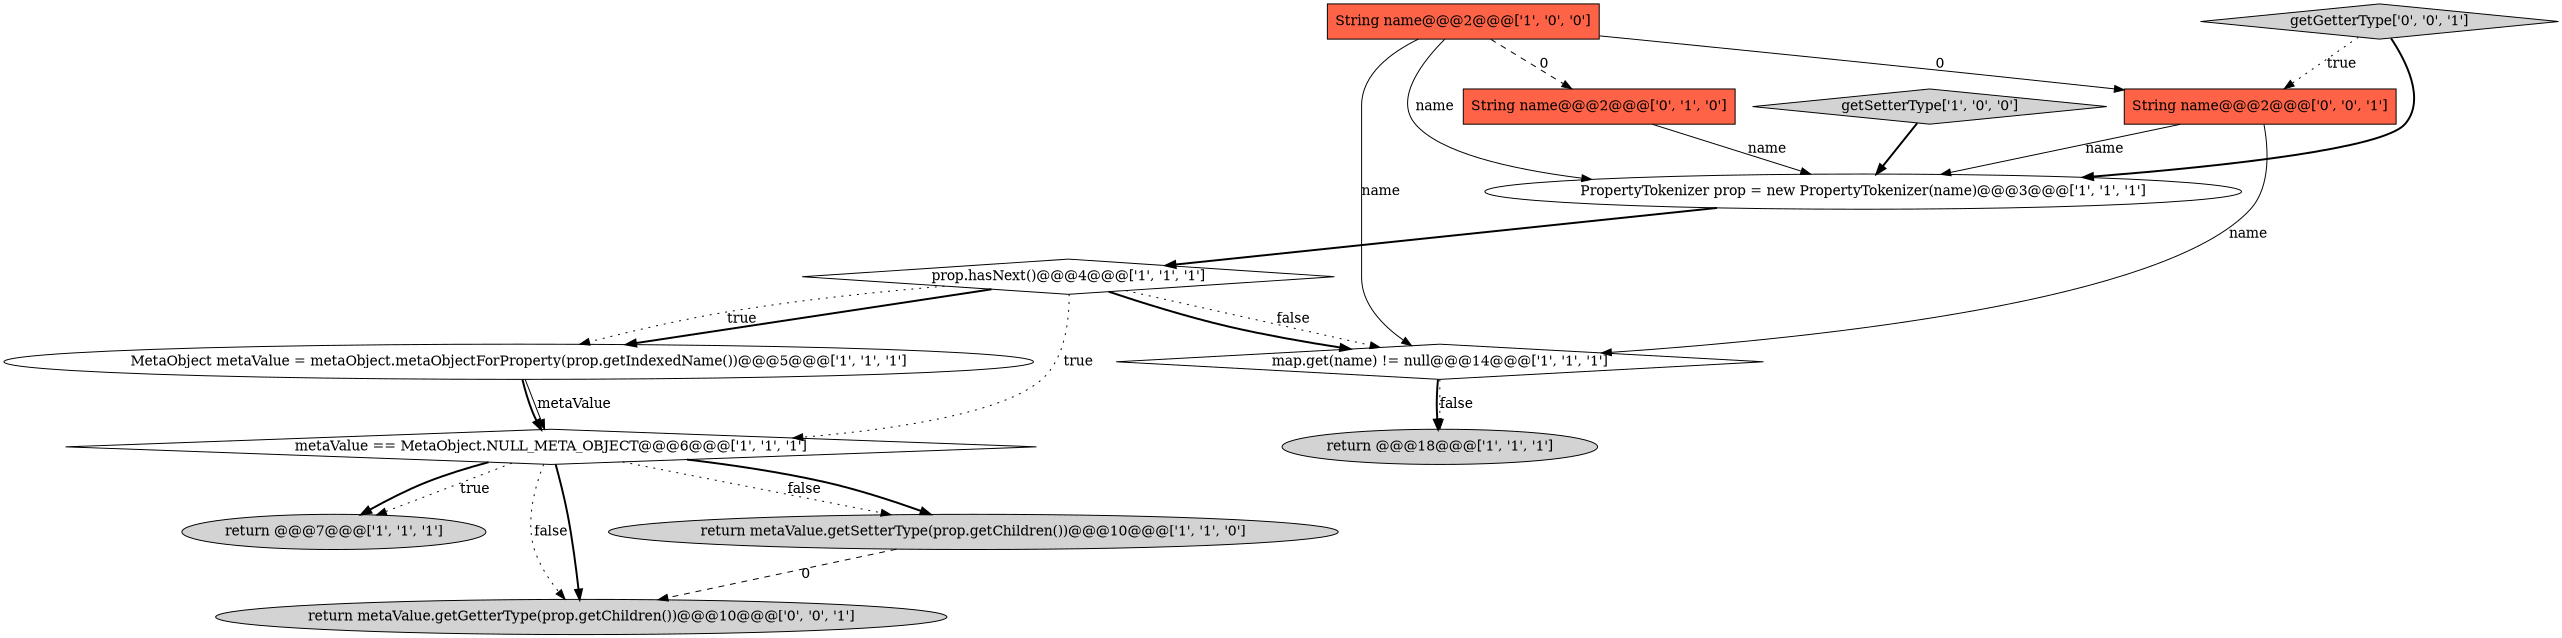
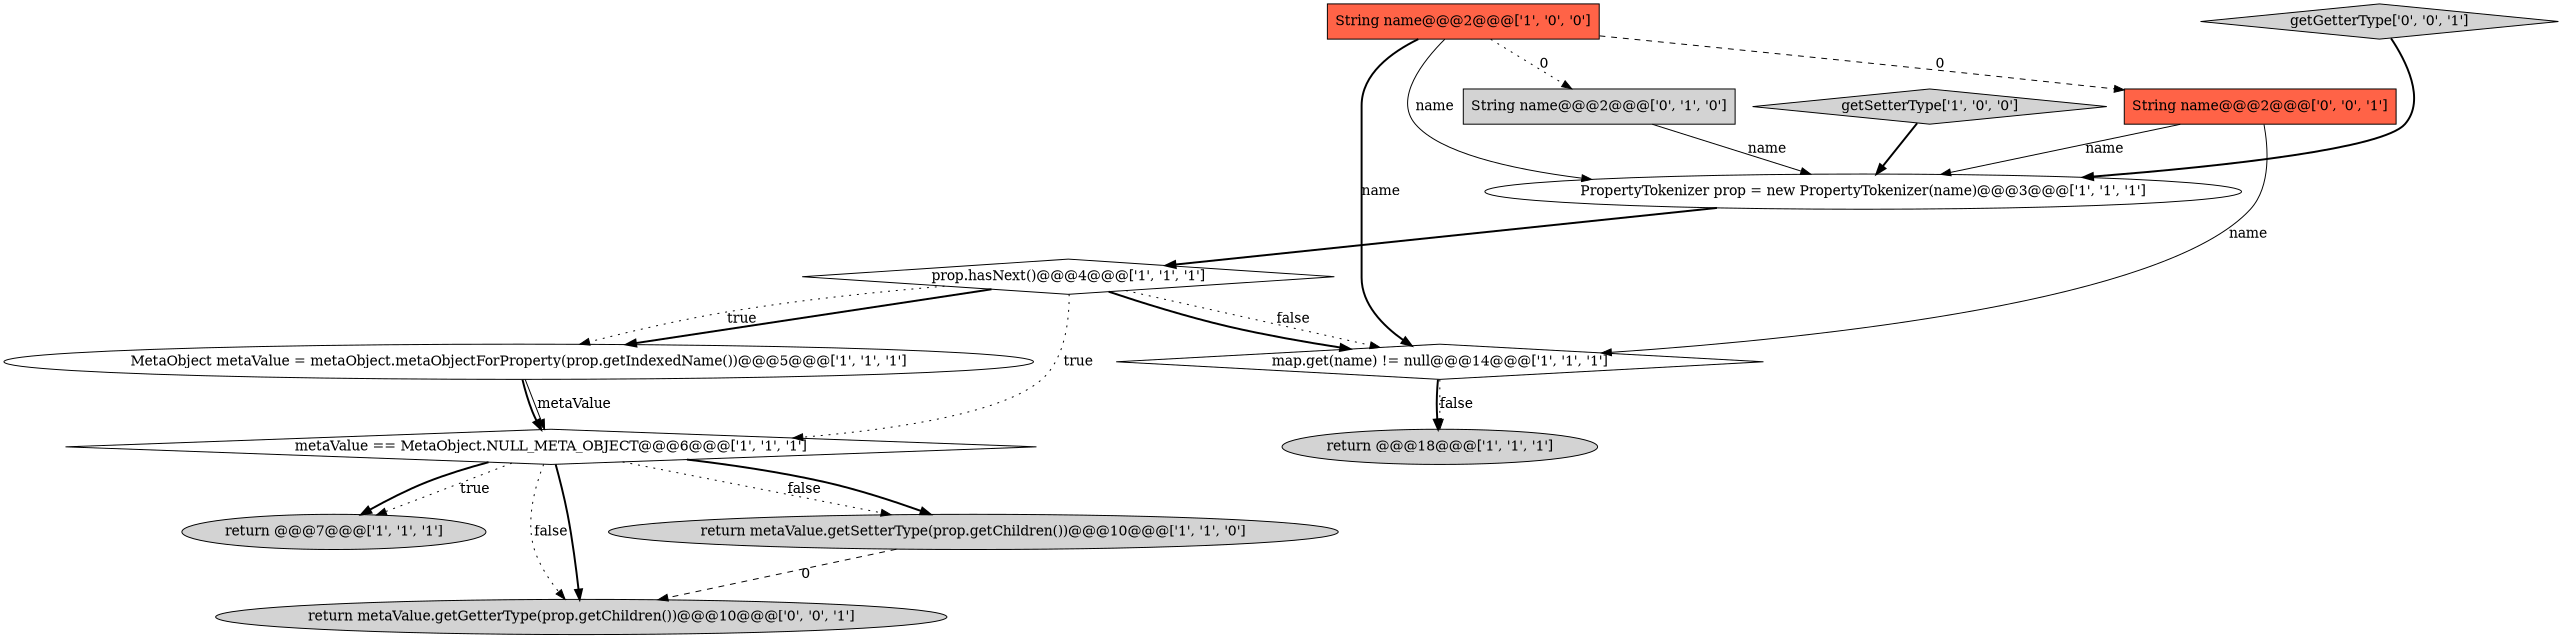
  digraph {
    node [fillcolor=lightgray shape=ellipse style=filled]
    edge [style=bold]
    n1 [fillcolor=white label="prop.hasNext()@@@4@@@['1', '1', '1']" shape=diamond]
    n2 [fillcolor=white label="MetaObject metaValue = metaObject.metaObjectForProperty(prop.getIndexedName())@@@5@@@['1', '1', '1']"]
    n3 [fillcolor=white label="map.get(name) != null@@@14@@@['1', '1', '1']" shape=diamond]
    n4 [fillcolor=white label="metaValue == MetaObject.NULL_META_OBJECT@@@6@@@['1', '1', '1']" shape=diamond]
    n5 [label="return @@@18@@@['1', '1', '1']"]
    n6 [label="return @@@7@@@['1', '1', '1']"]
    n7 [label="return metaValue.getGetterType(prop.getChildren())@@@10@@@['0', '0', '1']"]
    n8 [label="return metaValue.getSetterType(prop.getChildren())@@@10@@@['1', '1', '0']"]
-   n9 [fillcolor=tomato label="String name@@@2@@@['0', '1', '0']" shape=box]
+   n9 [label="String name@@@2@@@['0', '1', '0']" shape=box]
    n10 [fillcolor=white label="PropertyTokenizer prop = new PropertyTokenizer(name)@@@3@@@['1', '1', '1']"]
    n11 [fillcolor=tomato label="String name@@@2@@@['0', '0', '1']" shape=box]
    n12 [label="getGetterType['0', '0', '1']" shape=diamond]
    n13 [fillcolor=tomato label="String name@@@2@@@['1', '0', '0']" shape=box]
    n14 [label="getSetterType['1', '0', '0']" shape=diamond]
    n1 -> n2
    n1 -> n2 [label=true style=dotted]
    n1 -> n3 [label=false style=dotted]
    n1 -> n3
    n1 -> n4 [label=true style=dotted]
    n2 -> n4 [label=metaValue style=solid]
    n2 -> n4
    n3 -> n5
    n3 -> n5 [label=false style=dotted]
    n4 -> n6
    n4 -> n6 [label=true style=dotted]
    n4 -> n7 [label=false style=dotted]
    n4 -> n7
    n4 -> n8 [label=false style=dotted]
    n4 -> n8
    n8 -> n7 [label=0 style=dashed]
    n9 -> n10 [label=name style=solid]
    n10 -> n1
    n11 -> n3 [label=name style=solid]
    n11 -> n10 [label=name style=solid]
    n12 -> n10
-   n12 -> n11 [label=true style=dotted]
-   n13 -> n3 [label=name style=solid]
-   n13 -> n9 [label=0 style=dashed]
+   n13 -> n3 [label=name]
+   n13 -> n9 [label=0 style=dotted]
    n13 -> n10 [label=name style=solid]
-   n13 -> n11 [label=0 style=solid]
+   n13 -> n11 [label=0 style=dashed]
    n14 -> n10
  }
